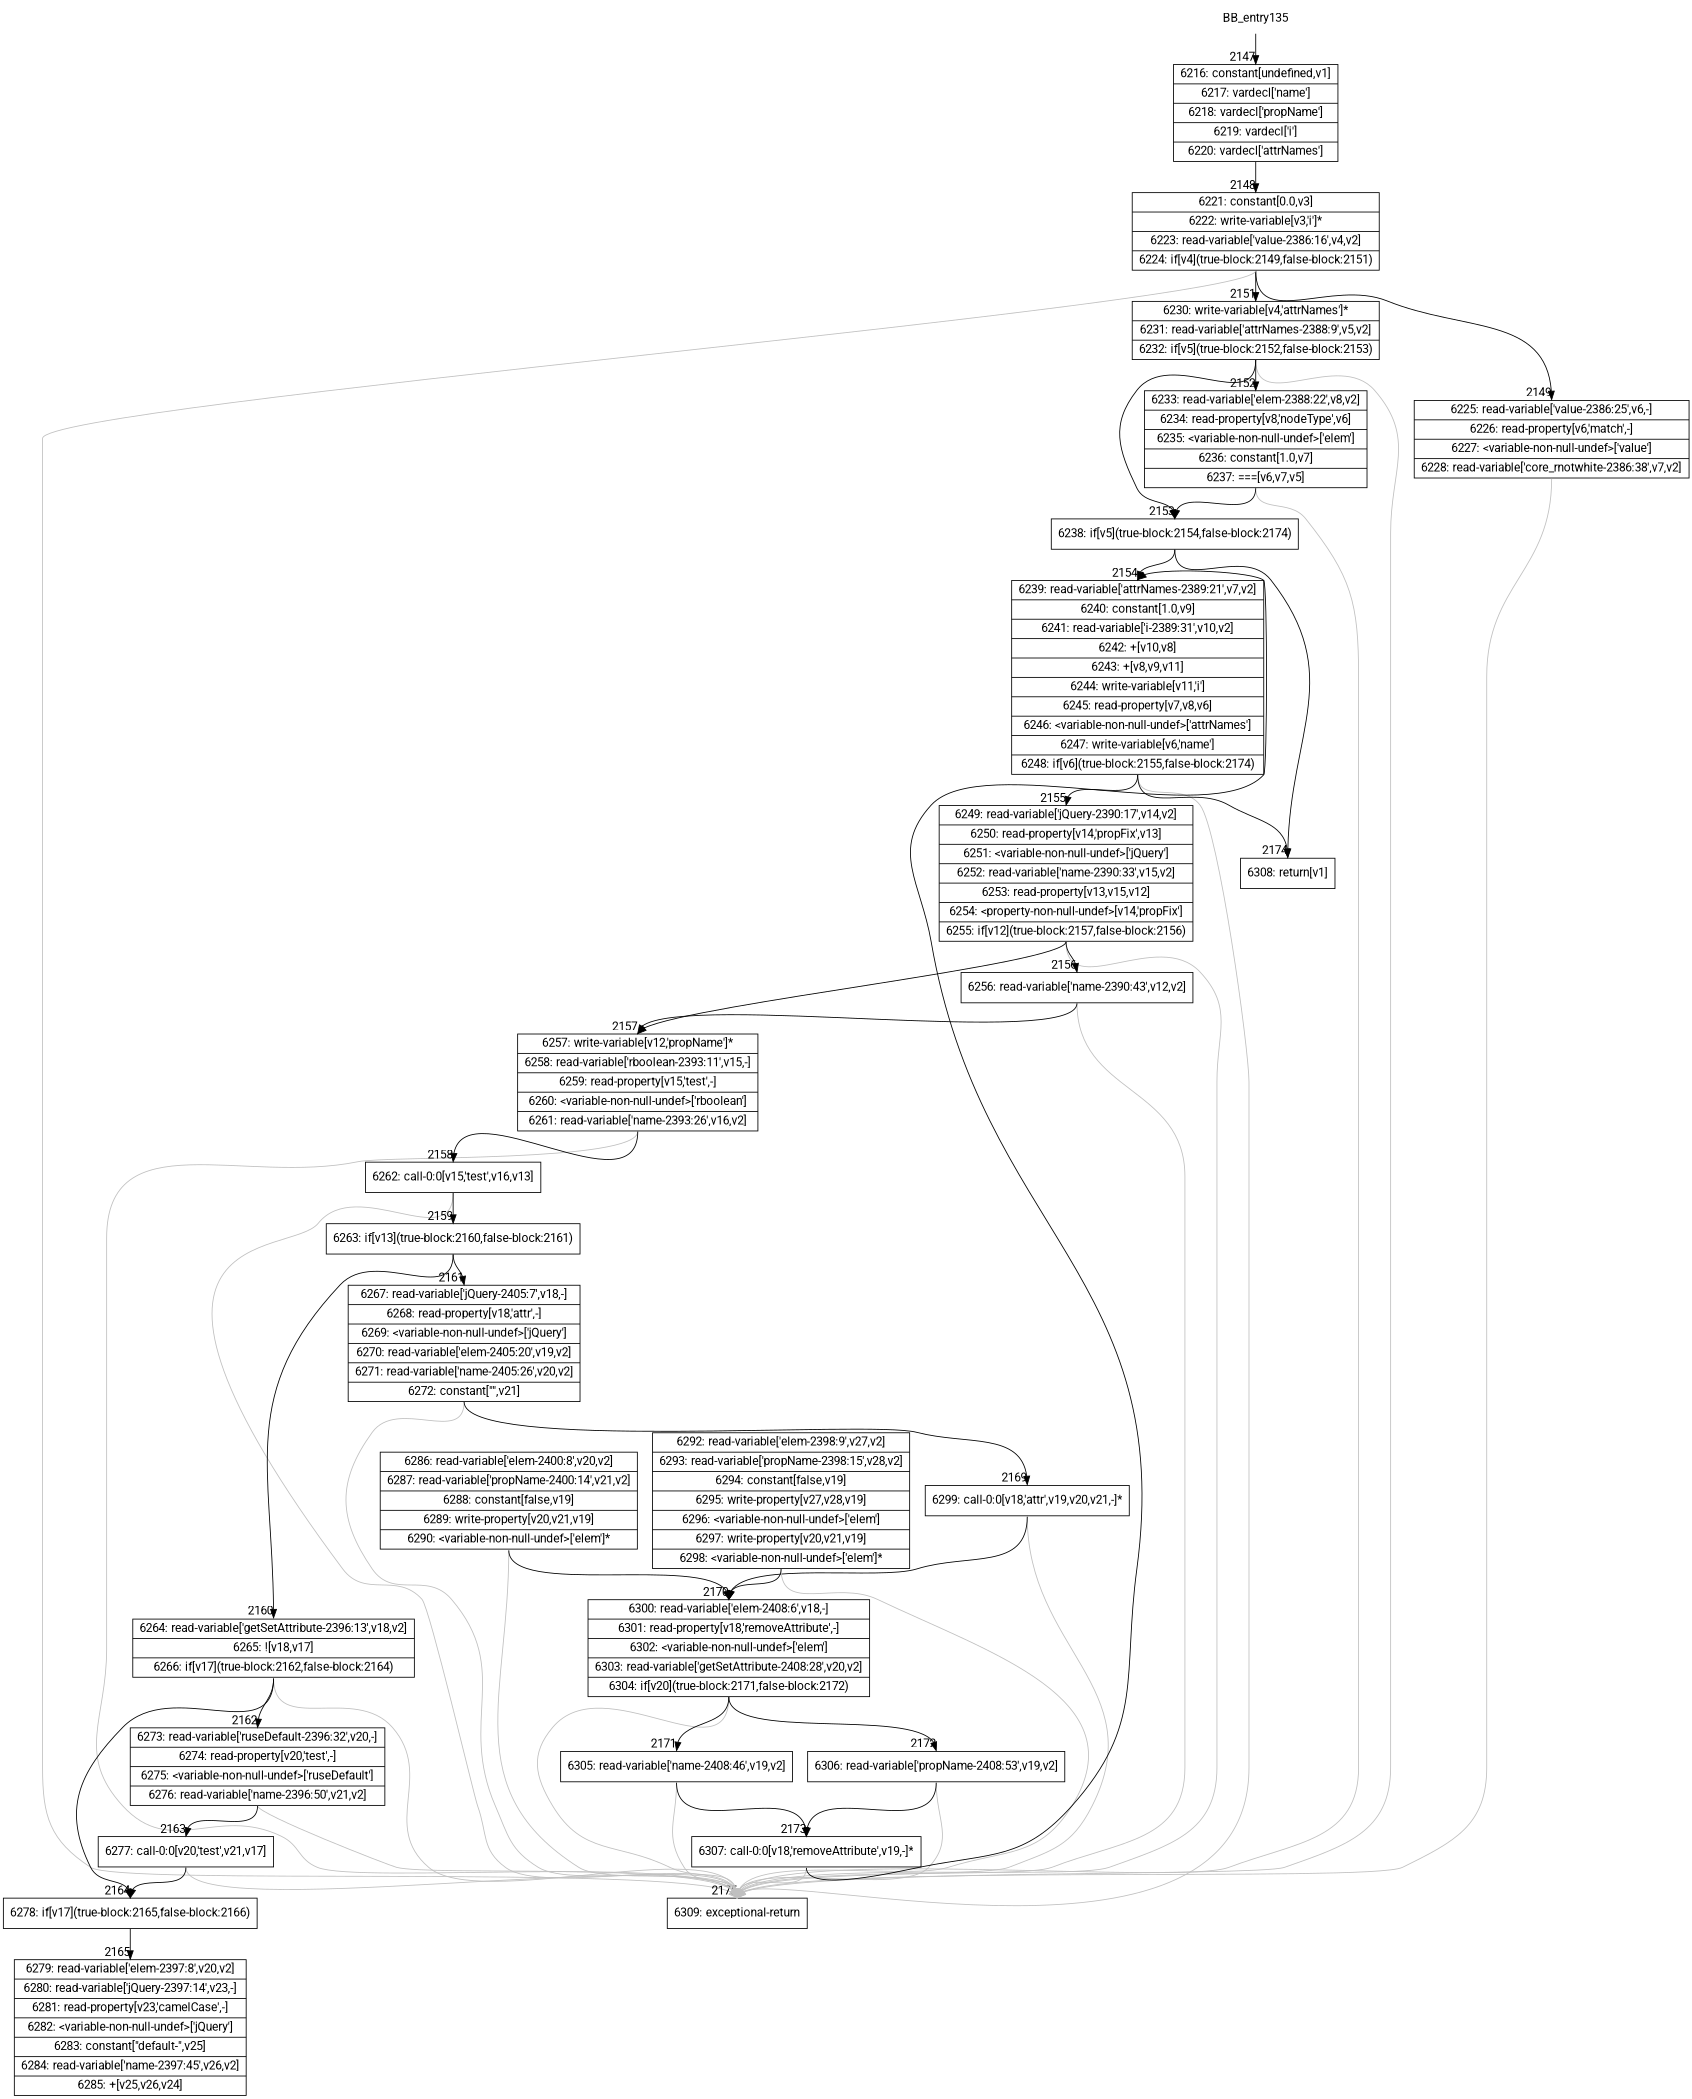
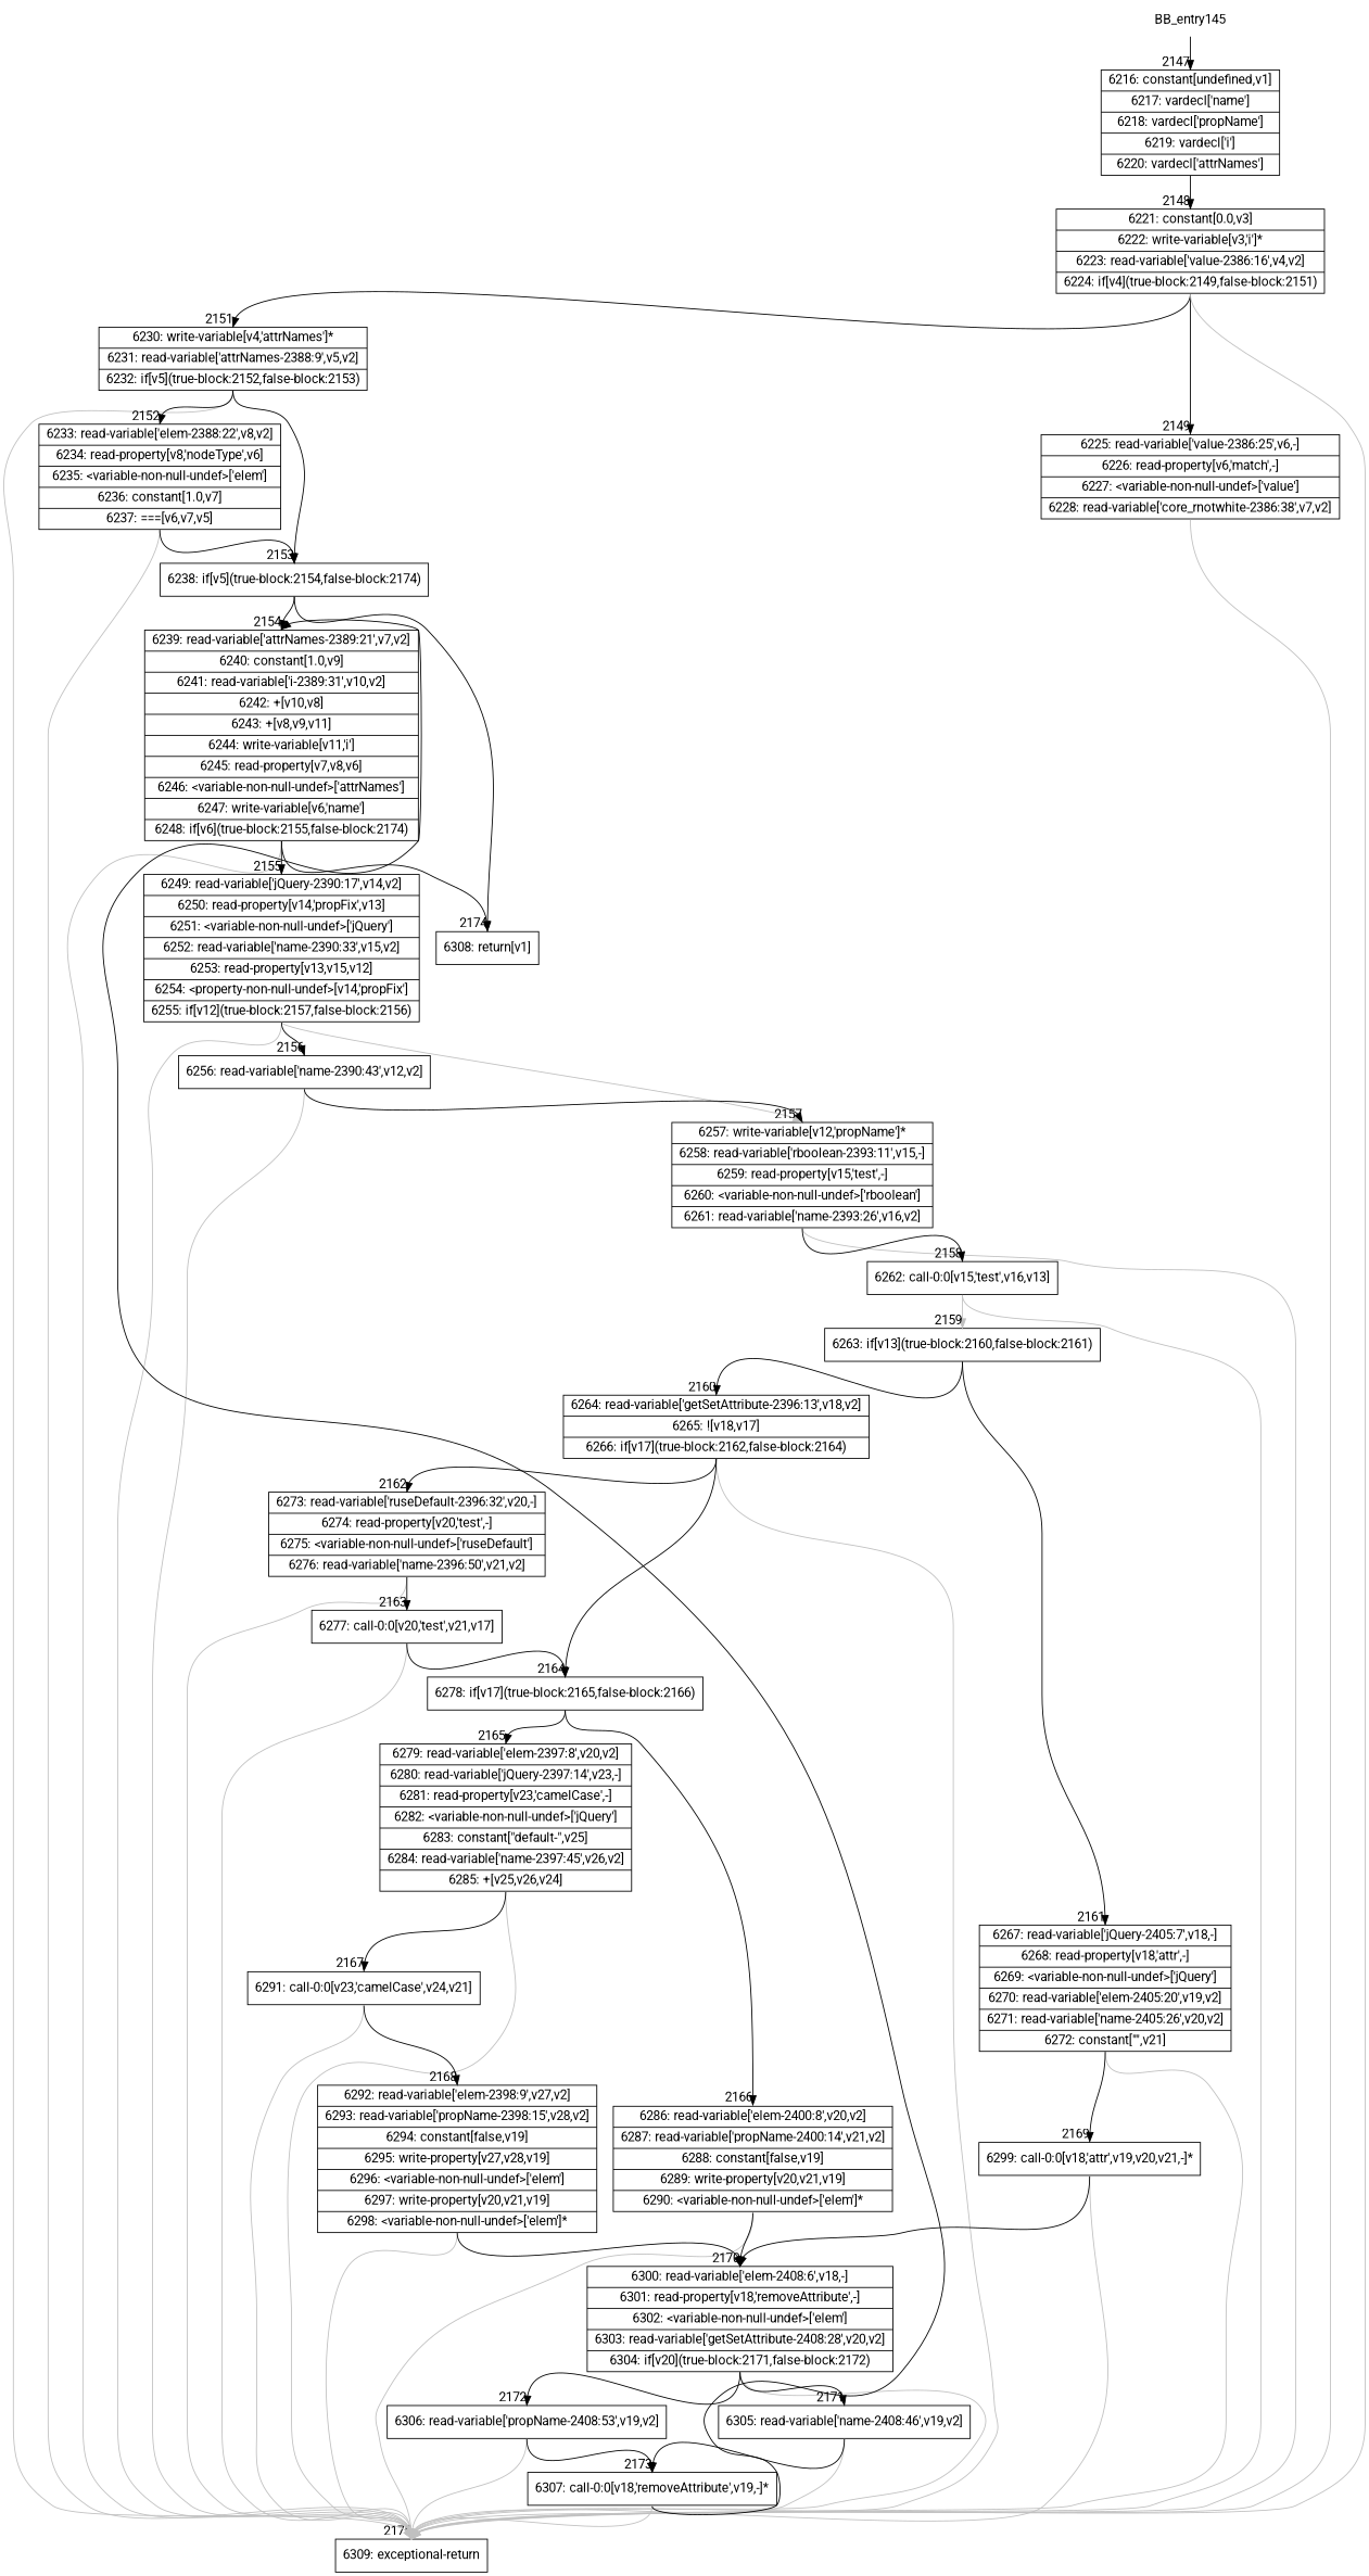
  digraph {
    fontname=Roboto
    rankdir=TD
    node [fontname=Roboto shape=record]
    edge [fontname=Roboto headport=n tailport=s]
-   BB_entry145 [shape=none label=BB_entry135]
+   BB_entry145 [shape=none]
    n2 [label="{6216: constant[undefined,v1]|6217: vardecl['name']|6218: vardecl['propName']|6219: vardecl['i']|6220: vardecl['attrNames']}"]
    n3 [label="{6221: constant[0.0,v3]|6222: write-variable[v3,'i']*|6223: read-variable['value-2386:16',v4,v2]|6224: if[v4](true-block:2149,false-block:2151)}"]
    n4 [label="{6230: write-variable[v4,'attrNames']*|6231: read-variable['attrNames-2388:9',v5,v2]|6232: if[v5](true-block:2152,false-block:2153)}"]
    n5 [label="{6225: read-variable['value-2386:25',v6,-]|6226: read-property[v6,'match',-]|6227: \<variable-non-null-undef\>['value']|6228: read-variable['core_rnotwhite-2386:38',v7,v2]}"]
    n6 [label="{6309: exceptional-return}"]
    n7 [label="{6238: if[v5](true-block:2154,false-block:2174)}"]
    n8 [label="{6233: read-variable['elem-2388:22',v8,v2]|6234: read-property[v8,'nodeType',v6]|6235: \<variable-non-null-undef\>['elem']|6236: constant[1.0,v7]|6237: ===[v6,v7,v5]}"]
    n9 [label="{6239: read-variable['attrNames-2389:21',v7,v2]|6240: constant[1.0,v9]|6241: read-variable['i-2389:31',v10,v2]|6242: +[v10,v8]|6243: +[v8,v9,v11]|6244: write-variable[v11,'i']|6245: read-property[v7,v8,v6]|6246: \<variable-non-null-undef\>['attrNames']|6247: write-variable[v6,'name']|6248: if[v6](true-block:2155,false-block:2174)}"]
    n10 [label="{6308: return[v1]}"]
    n11 [label="{6249: read-variable['jQuery-2390:17',v14,v2]|6250: read-property[v14,'propFix',v13]|6251: \<variable-non-null-undef\>['jQuery']|6252: read-variable['name-2390:33',v15,v2]|6253: read-property[v13,v15,v12]|6254: \<property-non-null-undef\>[v14,'propFix']|6255: if[v12](true-block:2157,false-block:2156)}"]
    n12 [label="{6257: write-variable[v12,'propName']*|6258: read-variable['rboolean-2393:11',v15,-]|6259: read-property[v15,'test',-]|6260: \<variable-non-null-undef\>['rboolean']|6261: read-variable['name-2393:26',v16,v2]}"]
    n13 [label="{6256: read-variable['name-2390:43',v12,v2]}"]
    n14 [label="{6262: call-0:0[v15,'test',v16,v13]}"]
    n15 [label="{6263: if[v13](true-block:2160,false-block:2161)}"]
    n16 [label="{6264: read-variable['getSetAttribute-2396:13',v18,v2]|6265: ![v18,v17]|6266: if[v17](true-block:2162,false-block:2164)}"]
    n17 [label="{6267: read-variable['jQuery-2405:7',v18,-]|6268: read-property[v18,'attr',-]|6269: \<variable-non-null-undef\>['jQuery']|6270: read-variable['elem-2405:20',v19,v2]|6271: read-variable['name-2405:26',v20,v2]|6272: constant[\"\",v21]}"]
    n18 [label="{6278: if[v17](true-block:2165,false-block:2166)}"]
    n19 [label="{6273: read-variable['ruseDefault-2396:32',v20,-]|6274: read-property[v20,'test',-]|6275: \<variable-non-null-undef\>['ruseDefault']|6276: read-variable['name-2396:50',v21,v2]}"]
    n20 [label="{6299: call-0:0[v18,'attr',v19,v20,v21,-]*}"]
    n21 [label="{6279: read-variable['elem-2397:8',v20,v2]|6280: read-variable['jQuery-2397:14',v23,-]|6281: read-property[v23,'camelCase',-]|6282: \<variable-non-null-undef\>['jQuery']|6283: constant[\"default-\",v25]|6284: read-variable['name-2397:45',v26,v2]|6285: +[v25,v26,v24]}"]
    n22 [label="{6286: read-variable['elem-2400:8',v20,v2]|6287: read-variable['propName-2400:14',v21,v2]|6288: constant[false,v19]|6289: write-property[v20,v21,v19]|6290: \<variable-non-null-undef\>['elem']*}"]
    n23 [label="{6277: call-0:0[v20,'test',v21,v17]}"]
    n24 [label="{6300: read-variable['elem-2408:6',v18,-]|6301: read-property[v18,'removeAttribute',-]|6302: \<variable-non-null-undef\>['elem']|6303: read-variable['getSetAttribute-2408:28',v20,v2]|6304: if[v20](true-block:2171,false-block:2172)}"]
+   n25 [label="{6291: call-0:0[v23,'camelCase',v24,v21]}"]
    n26 [label="{6305: read-variable['name-2408:46',v19,v2]}"]
    n27 [label="{6306: read-variable['propName-2408:53',v19,v2]}"]
    n28 [label="{6292: read-variable['elem-2398:9',v27,v2]|6293: read-variable['propName-2398:15',v28,v2]|6294: constant[false,v19]|6295: write-property[v27,v28,v19]|6296: \<variable-non-null-undef\>['elem']|6297: write-property[v20,v21,v19]|6298: \<variable-non-null-undef\>['elem']*}"]
    n29 [label="{6307: call-0:0[v18,'removeAttribute',v19,-]*}"]
    BB_entry145 -> n2 [headlabel="    2147"]
    n2 -> n3 [headlabel="      2148"]
    n3 -> n4 [headlabel="      2151"]
    n3 -> n5 [headlabel="      2149"]
    n3 -> n6 [color=gray headlabel="      2175"]
    n4 -> n6 [color=gray]
    n4 -> n7 [headlabel="      2153"]
    n4 -> n8 [headlabel="      2152"]
    n5 -> n6 [color=gray]
    n7 -> n9 [headlabel="      2154"]
    n7 -> n10 [headlabel="      2174"]
    n8 -> n6 [color=gray]
    n8 -> n7
    n9 -> n6 [color=gray]
    n9 -> n10
    n9 -> n11 [headlabel="      2155"]
    n11 -> n6 [color=gray]
-   n11 -> n12 [headlabel="      2157"]
+   n11 -> n12 [headlabel="      2157" color=gray]
    n11 -> n13 [headlabel="      2156"]
    n12 -> n6 [color=gray]
    n12 -> n14 [headlabel="      2158"]
    n13 -> n6 [color=gray]
    n13 -> n12
    n14 -> n6 [color=gray]
-   n14 -> n15 [headlabel="      2159"]
+   n14 -> n15 [headlabel="      2159" color=gray]
    n15 -> n16 [headlabel="      2160"]
    n15 -> n17 [headlabel="      2161"]
    n16 -> n6 [color=gray]
    n16 -> n18 [headlabel="      2164"]
    n16 -> n19 [headlabel="      2162"]
    n17 -> n6 [color=gray]
    n17 -> n20 [headlabel="      2169"]
    n18 -> n21 [headlabel="      2165"]
+   n18 -> n22 [headlabel="      2166"]
    n19 -> n6 [color=gray]
    n19 -> n23 [headlabel="      2163"]
    n20 -> n6 [color=gray]
    n20 -> n24
+   n21 -> n6 [color=gray]
+   n21 -> n25 [headlabel="      2167"]
    n22 -> n6 [color=gray]
    n22 -> n24 [headlabel="      2170"]
    n23 -> n6 [color=gray]
    n23 -> n18
    n24 -> n6 [color=gray]
    n24 -> n26 [headlabel="      2171"]
    n24 -> n27 [headlabel="      2172"]
+   n25 -> n6 [color=gray]
+   n25 -> n28 [headlabel="      2168"]
    n26 -> n6 [color=gray]
    n26 -> n29 [headlabel="      2173"]
    n27 -> n6 [color=gray]
    n27 -> n29
    n28 -> n6 [color=gray]
    n28 -> n24
    n29 -> n6 [color=gray]
    n29 -> n9
  }
